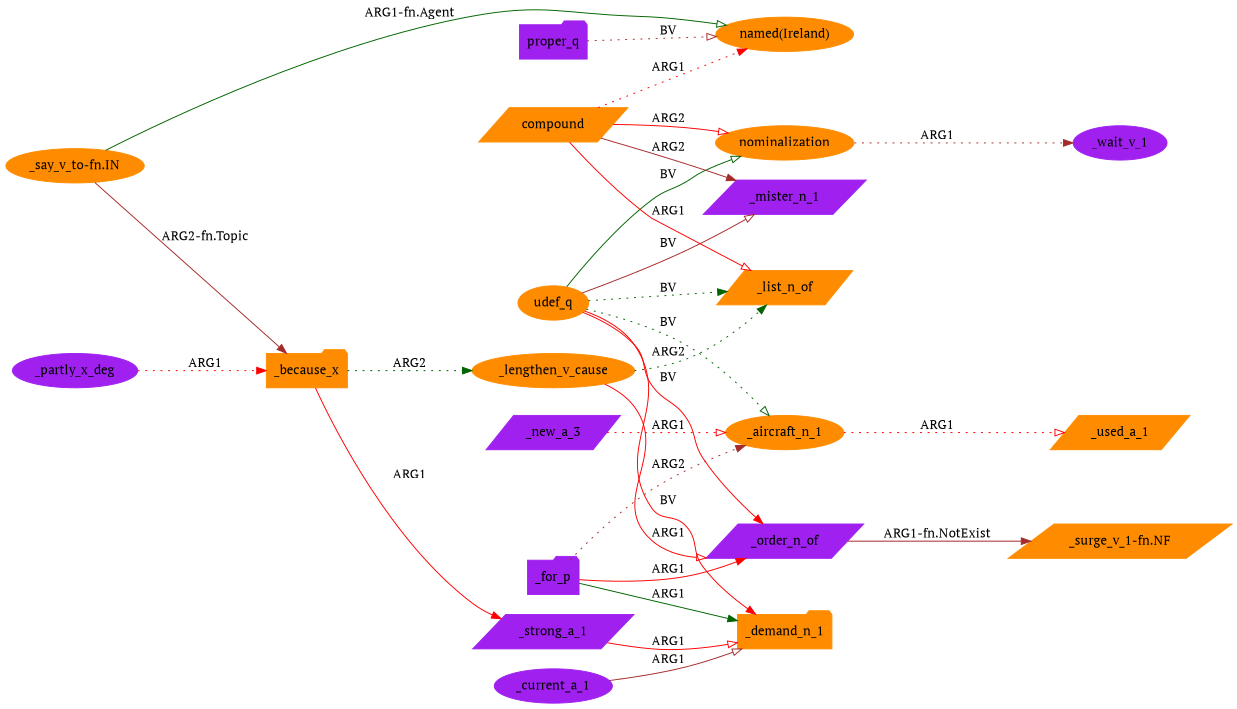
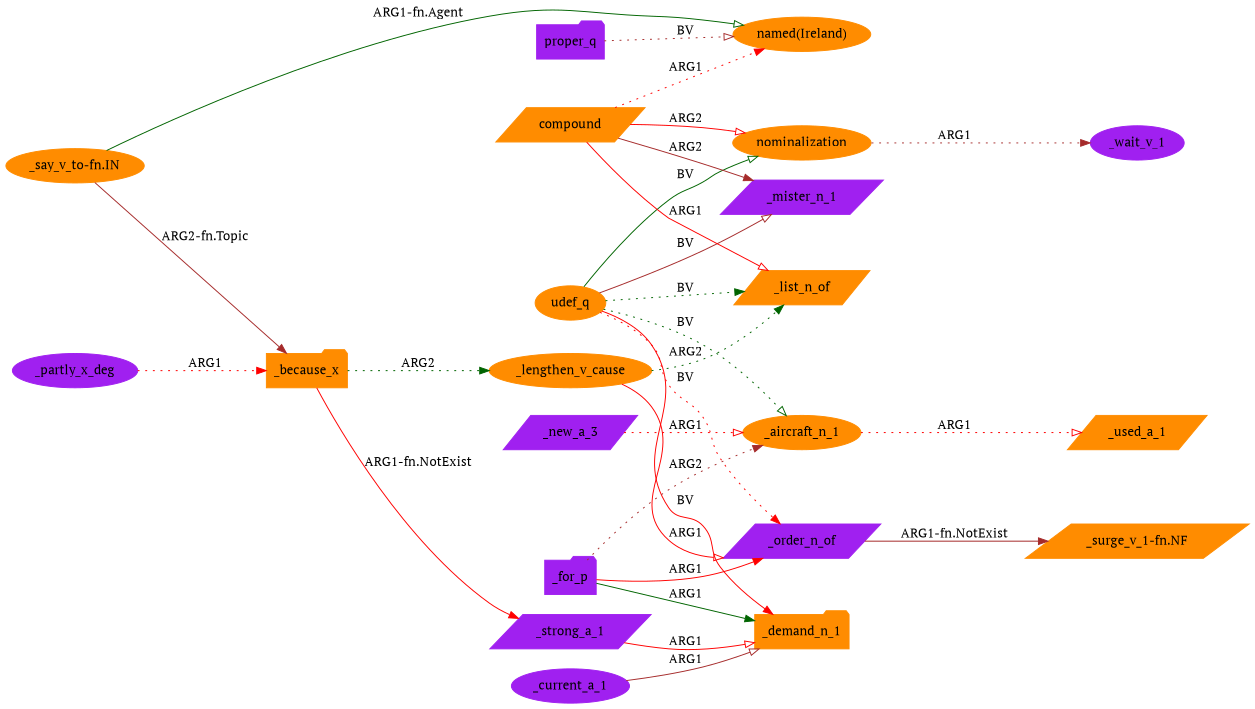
  digraph {
    fontname="PT Serif"
    rankdir=LR
    node [color=darkorange fontname="PT Serif" shape=ellipse style=filled]
    edge [arrowhead=normal color=red fontname="PT Serif" style=solid]
    proper_q [color=purple shape=folder]
    "named(Ireland)"
    _wait_v_1 [color=purple]
    nominalization
    udef_q
    _order_n_of [color=purple shape=parallelogram]
    _mister_n_1 [color=purple shape=parallelogram]
    _demand_n_1 [shape=folder]
    _aircraft_n_1
    _list_n_of [shape=parallelogram]
    "_surge_v_1-fn.NF" [shape=parallelogram]
    _used_a_1 [shape=parallelogram]
    compound [shape=parallelogram]
    _for_p [color=purple shape=folder]
    _lengthen_v_cause
    _current_a_1 [color=purple]
    _because_x [shape=folder]
    _strong_a_1 [color=purple shape=parallelogram]
    "_say_v_to-fn.IN"
    n20 [color=purple label=_new_a_3 shape=parallelogram]
    _partly_x_deg [color=purple]
    proper_q -> "named(Ireland)" [arrowhead=onormal color=brown label=BV style=dotted]
    nominalization -> _wait_v_1 [color=brown label=ARG1 style=dotted]
    udef_q -> nominalization [arrowhead=onormal color=darkgreen label=BV]
-   udef_q -> _order_n_of [label=BV]
+   udef_q -> _order_n_of [label=BV style=dotted]
    udef_q -> _mister_n_1 [arrowhead=onormal color=brown label=BV]
    udef_q -> _demand_n_1 [label=BV]
    udef_q -> _aircraft_n_1 [arrowhead=onormal color=darkgreen label=BV style=dotted]
    udef_q -> _list_n_of [color=darkgreen label=BV style=dotted]
    _order_n_of -> "_surge_v_1-fn.NF" [color=brown label="ARG1-fn.NotExist"]
    _aircraft_n_1 -> _used_a_1 [arrowhead=onormal label=ARG1 style=dotted]
    compound -> "named(Ireland)" [label=ARG1 style=dotted]
    compound -> nominalization [arrowhead=onormal label=ARG2]
    compound -> _mister_n_1 [color=brown label=ARG2]
    compound -> _list_n_of [arrowhead=onormal label=ARG1]
    _for_p -> _order_n_of [label=ARG1]
    _for_p -> _demand_n_1 [color=darkgreen label=ARG1]
    _for_p -> _aircraft_n_1 [color=brown label=ARG2 style=dotted]
    _lengthen_v_cause -> _order_n_of [arrowhead=onormal label=ARG1]
    _lengthen_v_cause -> _list_n_of [color=darkgreen label=ARG2 style=dotted]
    _current_a_1 -> _demand_n_1 [arrowhead=onormal color=brown label=ARG1]
    _because_x -> _lengthen_v_cause [color=darkgreen label=ARG2 style=dotted]
-   _because_x -> _strong_a_1 [label=ARG1]
+   _because_x -> _strong_a_1 [label="ARG1-fn.NotExist"]
    _strong_a_1 -> _demand_n_1 [arrowhead=onormal label=ARG1]
    "_say_v_to-fn.IN" -> "named(Ireland)" [arrowhead=onormal color=darkgreen label="ARG1-fn.Agent"]
    "_say_v_to-fn.IN" -> _because_x [color=brown label="ARG2-fn.Topic"]
    n20 -> _aircraft_n_1 [arrowhead=onormal label=ARG1 style=dotted]
    _partly_x_deg -> _because_x [label=ARG1 style=dotted]
  }
